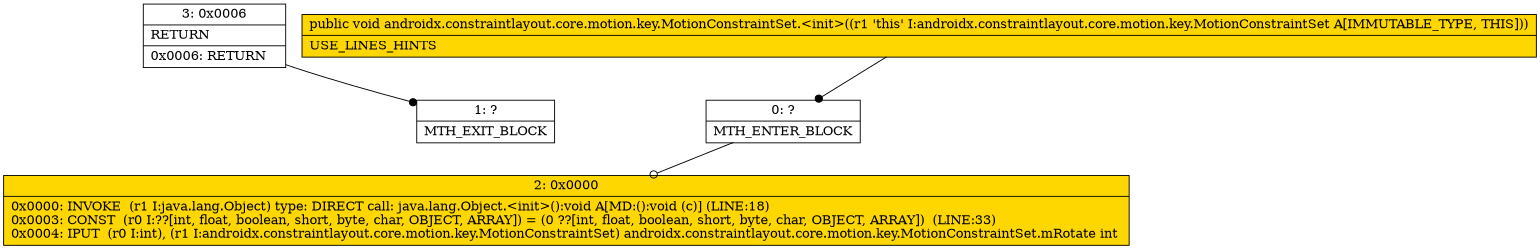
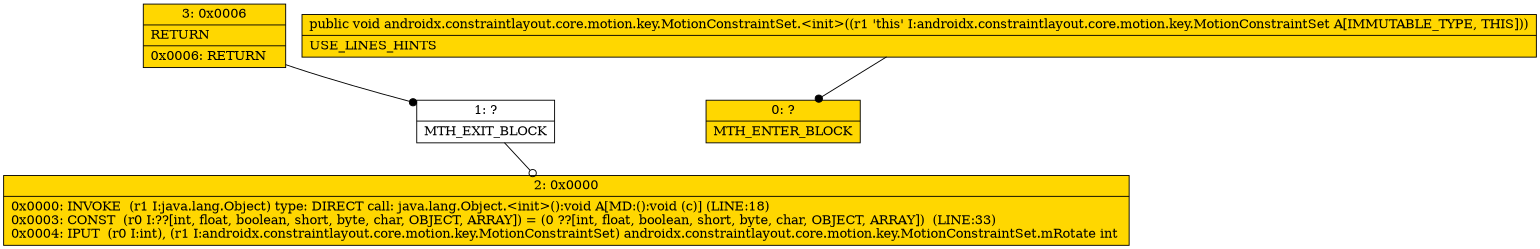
  digraph {
    node [fillcolor=gold shape=record style=filled]
    edge [arrowhead=dot]
-   n1 [fillcolor=white label="{0\:\ ?|MTH_ENTER_BLOCK\l}"]
+   n1 [label="{0\:\ ?|MTH_ENTER_BLOCK\l}"]
    n2 [label="{2\:\ 0x0000|0x0000: INVOKE  (r1 I:java.lang.Object) type: DIRECT call: java.lang.Object.\<init\>():void A[MD:():void (c)] (LINE:18)\l0x0003: CONST  (r0 I:??[int, float, boolean, short, byte, char, OBJECT, ARRAY]) = (0 ??[int, float, boolean, short, byte, char, OBJECT, ARRAY])  (LINE:33)\l0x0004: IPUT  (r0 I:int), (r1 I:androidx.constraintlayout.core.motion.key.MotionConstraintSet) androidx.constraintlayout.core.motion.key.MotionConstraintSet.mRotate int \l}"]
-   n3 [fillcolor=white label="{3\:\ 0x0006|RETURN\l|0x0006: RETURN   \l}"]
+   n3 [label="{3\:\ 0x0006|RETURN\l|0x0006: RETURN   \l}"]
    n4 [fillcolor=white label="{1\:\ ?|MTH_EXIT_BLOCK\l}"]
    n5 [label="{public void androidx.constraintlayout.core.motion.key.MotionConstraintSet.\<init\>((r1 'this' I:androidx.constraintlayout.core.motion.key.MotionConstraintSet A[IMMUTABLE_TYPE, THIS]))  | USE_LINES_HINTS\l}"]
-   n1 -> n2 [arrowhead=odot]
+   n4 -> n2 [arrowhead=odot]
    n3 -> n4
    n5 -> n1
  }
